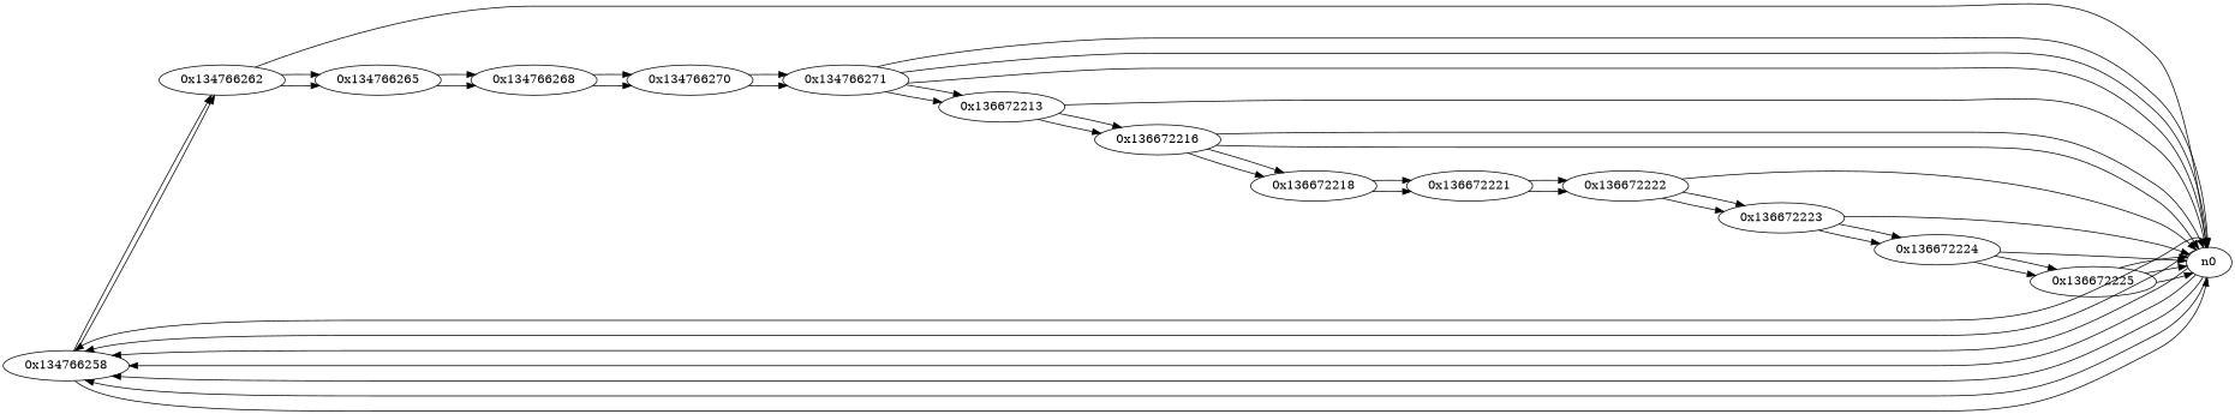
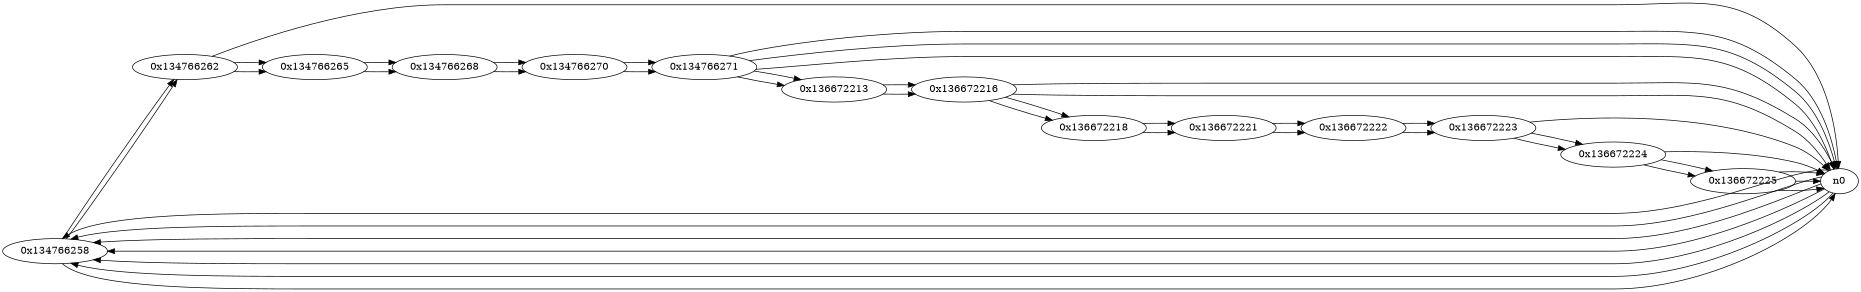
  digraph {
    rankdir=LR
    n1 [label="0x134766258"]
    n2 [label="0x134766262"]
    n0
    n3 [label="0x134766265"]
    n4 [label="0x134766268"]
    n5 [label="0x134766270"]
    n6 [label="0x134766271"]
    n7 [label="0x136672213"]
    n8 [label="0x136672216"]
    n9 [label="0x136672218"]
    n10 [label="0x136672221"]
    n11 [label="0x136672222"]
    n12 [label="0x136672223"]
    n13 [label="0x136672224"]
    n14 [label="0x136672225"]
    n1 -> n2
    n1 -> n2
    n1 -> n0
    n2 -> n0
    n2 -> n3
    n2 -> n3
    n0 -> n1
    n0 -> n1
    n0 -> n1
    n0 -> n1
    n0 -> n1
    n0 -> n1
    n3 -> n4
    n3 -> n4
    n4 -> n5
    n4 -> n5
    n5 -> n6
    n5 -> n6
    n6 -> n0
    n6 -> n0
    n6 -> n0
    n6 -> n7
    n6 -> n7
-   n7 -> n0
    n7 -> n8
    n7 -> n8
    n8 -> n0
    n8 -> n0
    n8 -> n9
    n8 -> n9
    n9 -> n10
    n9 -> n10
    n10 -> n11
    n10 -> n11
-   n11 -> n0
    n11 -> n12
    n11 -> n12
    n12 -> n0
    n12 -> n13
    n12 -> n13
    n13 -> n0
    n13 -> n14
    n13 -> n14
    n14 -> n0
    n14 -> n0
    n14 -> n0
  }
